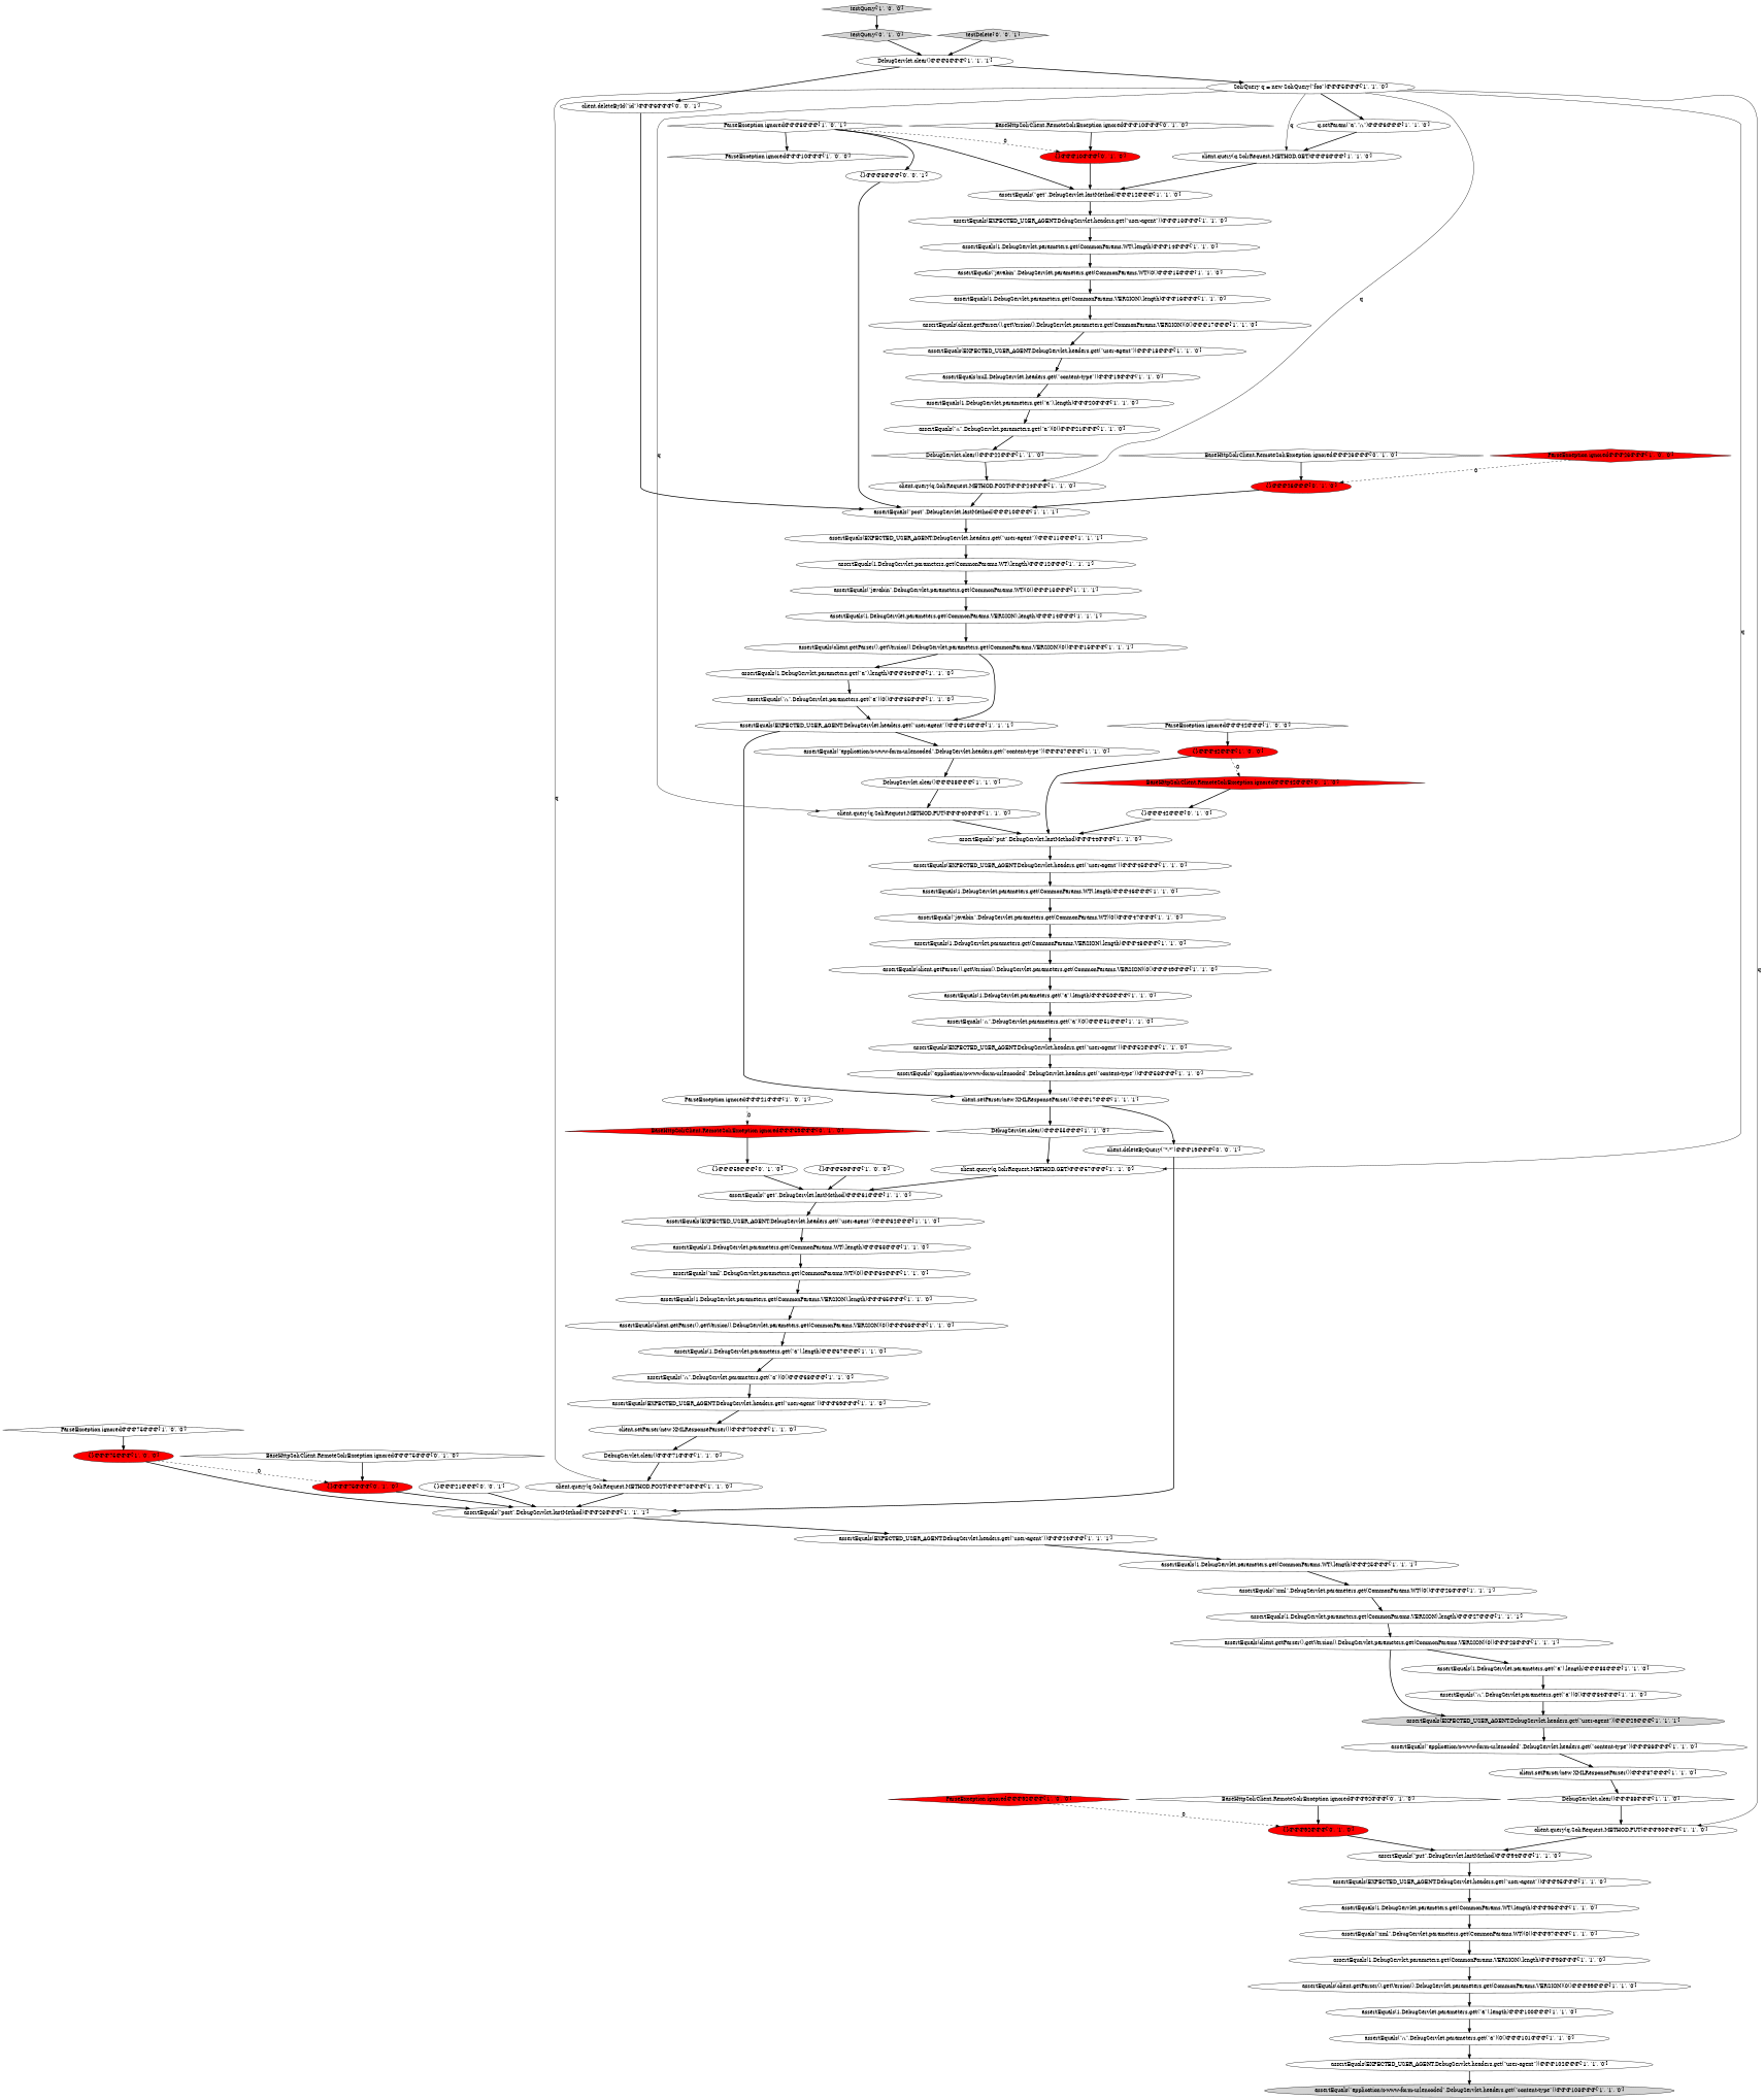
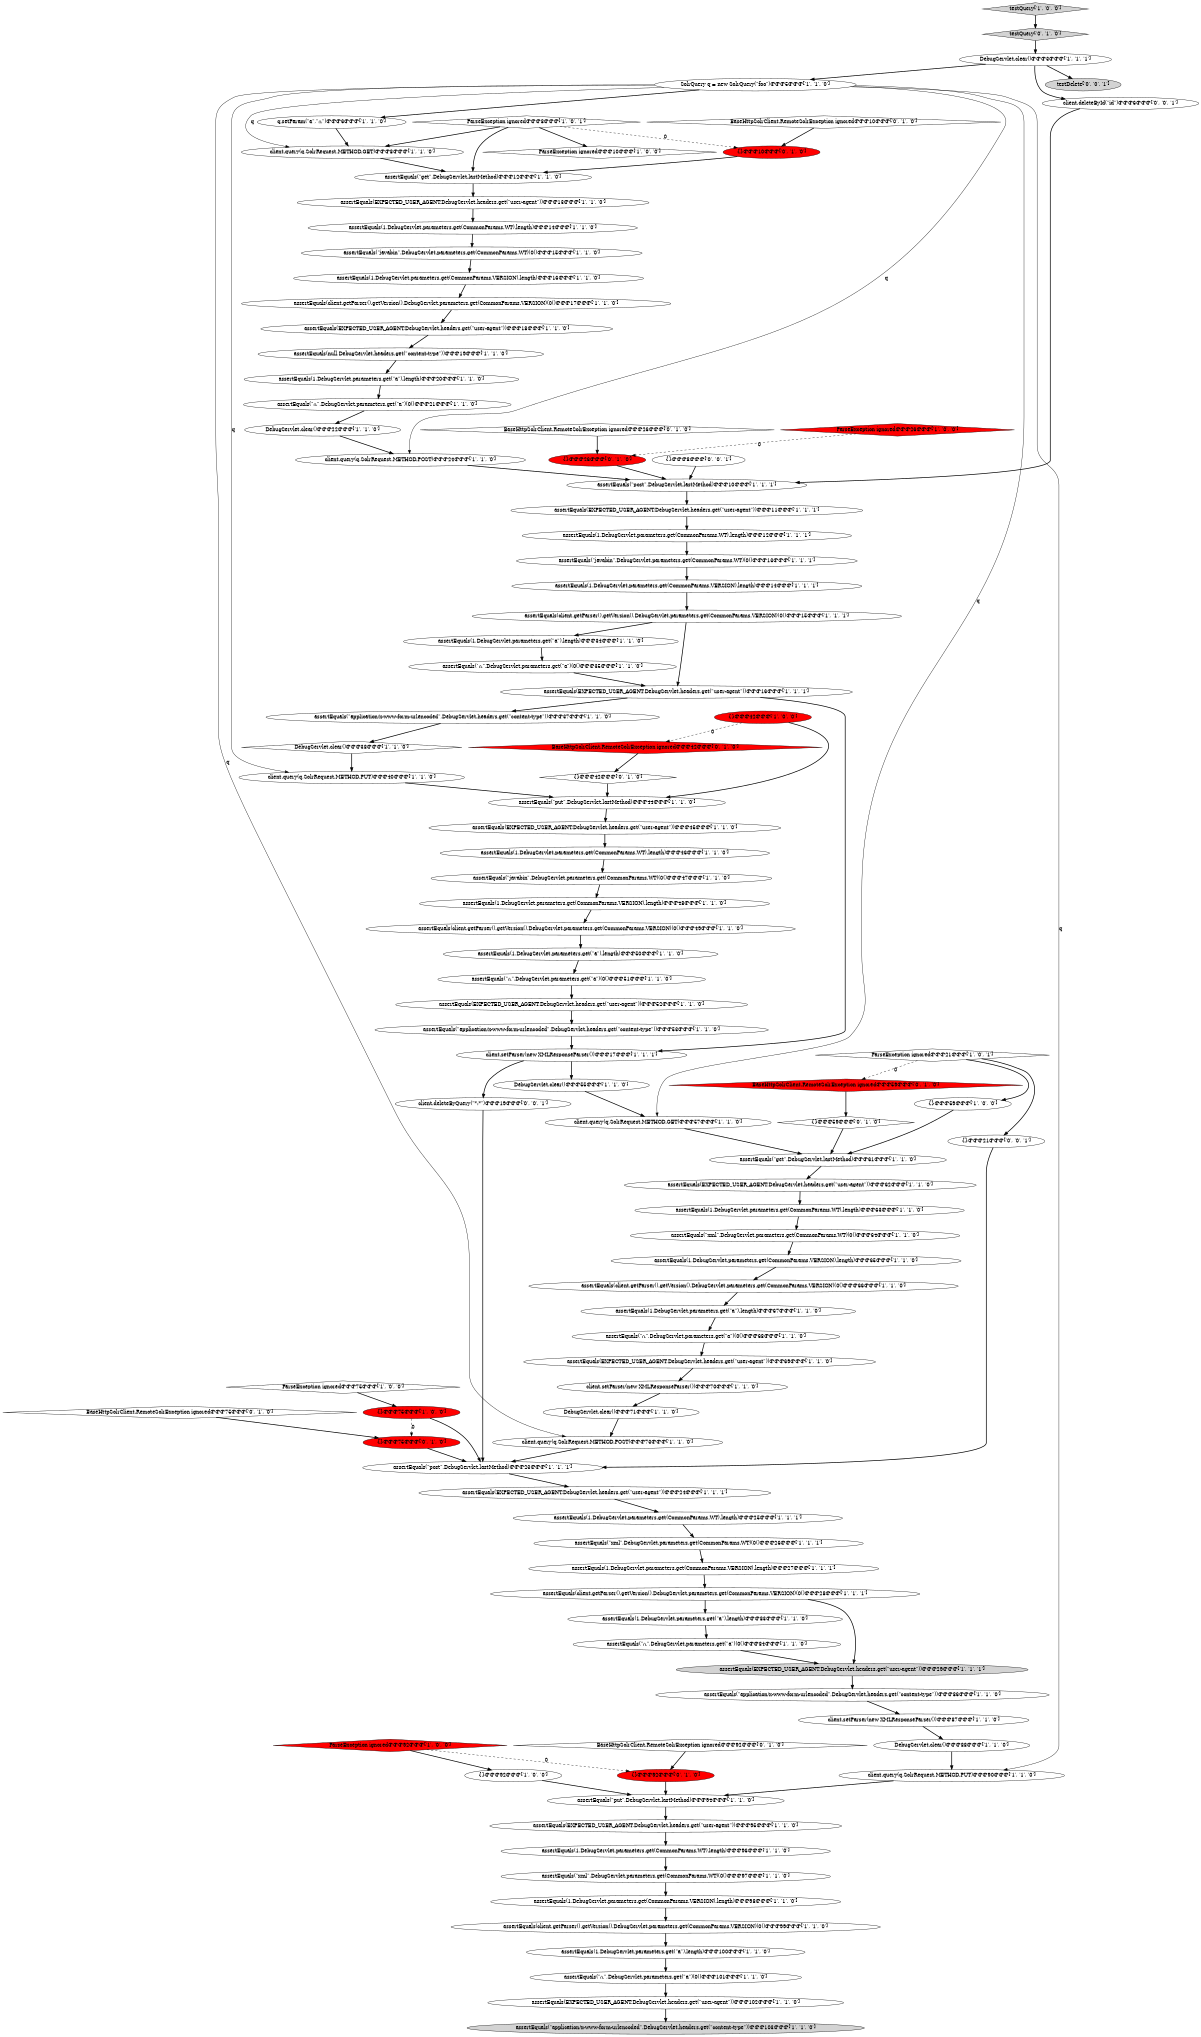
  digraph {
    node [fillcolor=white shape=ellipse style=filled]
    edge [style=bold]
    n1 [label="assertEquals(\"ሴ\",DebugServlet.parameters.get(\"a\")(0()@@@21@@@['1', '1', '0']"]
-   n2 [label="DebugServlet.clear()@@@22@@@['1', '1', '0']" shape=diamond]
+   n2 [label="DebugServlet.clear()@@@22@@@['1', '1', '0']"]
    n3 [label="client.query(q,SolrRequest.METHOD.POST)@@@24@@@['1', '1', '0']"]
    n4 [label="assertEquals(\"put\",DebugServlet.lastMethod)@@@44@@@['1', '1', '0']"]
    n5 [label="assertEquals(EXPECTED_USER_AGENT,DebugServlet.headers.get(\"user-agent\"))@@@45@@@['1', '1', '0']"]
    n6 [label="assertEquals(1,DebugServlet.parameters.get(CommonParams.WT).length)@@@46@@@['1', '1', '0']"]
    n7 [label="assertEquals(\"xml\",DebugServlet.parameters.get(CommonParams.WT)(0()@@@64@@@['1', '1', '0']"]
    n8 [label="assertEquals(1,DebugServlet.parameters.get(CommonParams.VERSION).length)@@@65@@@['1', '1', '0']"]
    n9 [label="assertEquals(client.getParser().getVersion(),DebugServlet.parameters.get(CommonParams.VERSION)(0()@@@66@@@['1', '1', '0']"]
    n10 [label="assertEquals(\"get\",DebugServlet.lastMethod)@@@12@@@['1', '1', '0']"]
    n11 [label="assertEquals(EXPECTED_USER_AGENT,DebugServlet.headers.get(\"user-agent\"))@@@13@@@['1', '1', '0']"]
    n12 [label="assertEquals(1,DebugServlet.parameters.get(CommonParams.WT).length)@@@14@@@['1', '1', '0']"]
    n13 [label="assertEquals(1,DebugServlet.parameters.get(CommonParams.VERSION).length)@@@16@@@['1', '1', '0']"]
    n14 [label="assertEquals(client.getParser().getVersion(),DebugServlet.parameters.get(CommonParams.VERSION)(0()@@@17@@@['1', '1', '0']"]
    n15 [label="assertEquals(EXPECTED_USER_AGENT,DebugServlet.headers.get(\"user-agent\"))@@@18@@@['1', '1', '0']"]
    n16 [label="assertEquals(1,DebugServlet.parameters.get(CommonParams.WT).length)@@@12@@@['1', '1', '1']"]
    n17 [label="assertEquals(\"javabin\",DebugServlet.parameters.get(CommonParams.WT)(0()@@@13@@@['1', '1', '1']"]
    n18 [label="assertEquals(1,DebugServlet.parameters.get(CommonParams.VERSION).length)@@@14@@@['1', '1', '1']"]
    n19 [label="assertEquals(EXPECTED_USER_AGENT,DebugServlet.headers.get(\"user-agent\"))@@@95@@@['1', '1', '0']"]
    n20 [label="assertEquals(1,DebugServlet.parameters.get(CommonParams.WT).length)@@@96@@@['1', '1', '0']"]
    n21 [label="assertEquals(\"xml\",DebugServlet.parameters.get(CommonParams.WT)(0()@@@97@@@['1', '1', '0']"]
    n22 [label="assertEquals(client.getParser().getVersion(),DebugServlet.parameters.get(CommonParams.VERSION)(0()@@@49@@@['1', '1', '0']"]
    n23 [label="assertEquals(1,DebugServlet.parameters.get(\"a\").length)@@@50@@@['1', '1', '0']"]
    n24 [label="assertEquals(\"ሴ\",DebugServlet.parameters.get(\"a\")(0()@@@51@@@['1', '1', '0']"]
    n25 [label="assertEquals(EXPECTED_USER_AGENT,DebugServlet.headers.get(\"user-agent\"))@@@11@@@['1', '1', '1']"]
    n26 [label="assertEquals(\"put\",DebugServlet.lastMethod)@@@94@@@['1', '1', '0']"]
    n27 [label="assertEquals(client.getParser().getVersion(),DebugServlet.parameters.get(CommonParams.VERSION)(0()@@@99@@@['1', '1', '0']"]
    n28 [label="assertEquals(1,DebugServlet.parameters.get(\"a\").length)@@@100@@@['1', '1', '0']"]
    n29 [label="assertEquals(\"ሴ\",DebugServlet.parameters.get(\"a\")(0()@@@101@@@['1', '1', '0']"]
    n30 [fillcolor=red label="{}@@@75@@@['0', '1', '0']"]
    n31 [label="assertEquals(\"post\",DebugServlet.lastMethod)@@@23@@@['1', '1', '1']"]
    n32 [label="assertEquals(EXPECTED_USER_AGENT,DebugServlet.headers.get(\"user-agent\"))@@@24@@@['1', '1', '1']"]
    n33 [label="assertEquals(EXPECTED_USER_AGENT,DebugServlet.headers.get(\"user-agent\"))@@@52@@@['1', '1', '0']"]
    n34 [label="assertEquals(1,DebugServlet.parameters.get(CommonParams.WT).length)@@@63@@@['1', '1', '0']"]
    n35 [label="assertEquals(1,DebugServlet.parameters.get(CommonParams.VERSION).length)@@@27@@@['1', '1', '1']"]
    n36 [label="assertEquals(client.getParser().getVersion(),DebugServlet.parameters.get(CommonParams.VERSION)(0()@@@28@@@['1', '1', '1']"]
    n37 [label="assertEquals(1,DebugServlet.parameters.get(\"a\").length)@@@83@@@['1', '1', '0']"]
    n38 [fillcolor=lightgray label="assertEquals(EXPECTED_USER_AGENT,DebugServlet.headers.get(\"user-agent\"))@@@29@@@['1', '1', '1']"]
+   n39 [label="{}@@@92@@@['1', '0', '0']"]
    n40 [fillcolor=lightgray label="testQuery['0', '1', '0']" shape=diamond]
    n41 [label="DebugServlet.clear()@@@3@@@['1', '1', '1']"]
    n42 [label="SolrQuery q = new SolrQuery(\"foo\")@@@5@@@['1', '1', '0']"]
    n43 [label="client.deleteById(\"id\")@@@6@@@['0', '0', '1']"]
    n44 [label="client.query(q,SolrRequest.METHOD.PUT)@@@90@@@['1', '1', '0']"]
    n45 [label="assertEquals(\"application/x-www-form-urlencoded\",DebugServlet.headers.get(\"content-type\"))@@@53@@@['1', '1', '0']"]
    n46 [label="client.setParser(new XMLResponseParser())@@@17@@@['1', '1', '1']"]
-   n47 [label="DebugServlet.clear()@@@55@@@['1', '1', '0']" shape=diamond]
+   n47 [label="DebugServlet.clear()@@@55@@@['1', '1', '0']"]
    n48 [label="client.deleteByQuery(\"*:*\")@@@19@@@['0', '0', '1']"]
    n49 [label="assertEquals(client.getParser().getVersion(),DebugServlet.parameters.get(CommonParams.VERSION)(0()@@@15@@@['1', '1', '1']"]
    n50 [label="assertEquals(EXPECTED_USER_AGENT,DebugServlet.headers.get(\"user-agent\"))@@@16@@@['1', '1', '1']"]
    n51 [label="assertEquals(1,DebugServlet.parameters.get(\"a\").length)@@@34@@@['1', '1', '0']"]
    n52 [label="assertEquals(\"application/x-www-form-urlencoded\",DebugServlet.headers.get(\"content-type\"))@@@37@@@['1', '1', '0']"]
    n53 [label="assertEquals(\"ሴ\",DebugServlet.parameters.get(\"a\")(0()@@@35@@@['1', '1', '0']"]
    n54 [label="client.query(q,SolrRequest.METHOD.POST)@@@73@@@['1', '1', '0']"]
    n55 [label="client.query(q,SolrRequest.METHOD.GET)@@@8@@@['1', '1', '0']"]
    n56 [label="client.query(q,SolrRequest.METHOD.GET)@@@57@@@['1', '1', '0']"]
    n57 [label="q.setParam(\"a\",\"ሴ\")@@@6@@@['1', '1', '0']"]
    n58 [label="client.query(q,SolrRequest.METHOD.PUT)@@@40@@@['1', '1', '0']"]
    n59 [label="assertEquals(\"get\",DebugServlet.lastMethod)@@@61@@@['1', '1', '0']"]
    n60 [label="assertEquals(\"post\",DebugServlet.lastMethod)@@@10@@@['1', '1', '1']"]
    n61 [label="assertEquals(\"javabin\",DebugServlet.parameters.get(CommonParams.WT)(0()@@@47@@@['1', '1', '0']"]
    n62 [label="assertEquals(1,DebugServlet.parameters.get(CommonParams.VERSION).length)@@@48@@@['1', '1', '0']"]
    n63 [label="assertEquals(\"application/x-www-form-urlencoded\",DebugServlet.headers.get(\"content-type\"))@@@86@@@['1', '1', '0']"]
    n64 [label="client.setParser(new XMLResponseParser())@@@87@@@['1', '1', '0']"]
-   n65 [label="DebugServlet.clear()@@@88@@@['1', '1', '0']" shape=diamond]
+   n65 [label="DebugServlet.clear()@@@88@@@['1', '1', '0']"]
    n66 [fillcolor=red label="{}@@@75@@@['1', '0', '0']"]
-   n67 [label="DebugServlet.clear()@@@38@@@['1', '1', '0']"]
-   n68 [label="ParseException ignored@@@21@@@['1', '0', '1']"]
+   n67 [label="DebugServlet.clear()@@@38@@@['1', '1', '0']" shape=diamond]
+   n68 [label="ParseException ignored@@@21@@@['1', '0', '1']" shape=diamond]
    n69 [fillcolor=red label="BaseHttpSolrClient.RemoteSolrException ignored@@@59@@@['0', '1', '0']" shape=diamond]
    n70 [label="{}@@@59@@@['1', '0', '0']"]
    n71 [label="{}@@@21@@@['0', '0', '1']"]
-   n72 [label="{}@@@59@@@['0', '1', '0']"]
+   n72 [label="{}@@@59@@@['0', '1', '0']" shape=diamond]
    n73 [label="assertEquals(EXPECTED_USER_AGENT,DebugServlet.headers.get(\"user-agent\"))@@@62@@@['1', '1', '0']"]
    n74 [fillcolor=red label="{}@@@42@@@['1', '0', '0']"]
    n75 [fillcolor=red label="BaseHttpSolrClient.RemoteSolrException ignored@@@42@@@['0', '1', '0']" shape=diamond]
-   n76 [label="{}@@@42@@@['0', '1', '0']"]
+   n76 [label="{}@@@42@@@['0', '1', '0']" shape=diamond]
    n77 [label="client.setParser(new XMLResponseParser())@@@70@@@['1', '1', '0']"]
    n78 [label="DebugServlet.clear()@@@71@@@['1', '1', '0']"]
    n79 [label="BaseHttpSolrClient.RemoteSolrException ignored@@@26@@@['0', '1', '0']" shape=diamond]
    n80 [fillcolor=red label="{}@@@26@@@['0', '1', '0']"]
    n81 [label="BaseHttpSolrClient.RemoteSolrException ignored@@@75@@@['0', '1', '0']" shape=diamond]
    n82 [label="assertEquals(\"ሴ\",DebugServlet.parameters.get(\"a\")(0()@@@84@@@['1', '1', '0']"]
    n83 [label="assertEquals(EXPECTED_USER_AGENT,DebugServlet.headers.get(\"user-agent\"))@@@102@@@['1', '1', '0']"]
    n84 [fillcolor=lightgray label="assertEquals(\"application/x-www-form-urlencoded\",DebugServlet.headers.get(\"content-type\"))@@@103@@@['1', '1', '0']"]
    n85 [label="assertEquals(1,DebugServlet.parameters.get(CommonParams.VERSION).length)@@@98@@@['1', '1', '0']"]
    n86 [label="assertEquals(null,DebugServlet.headers.get(\"content-type\"))@@@19@@@['1', '1', '0']"]
    n87 [label="assertEquals(1,DebugServlet.parameters.get(\"a\").length)@@@20@@@['1', '1', '0']"]
    n88 [fillcolor=red label="{}@@@92@@@['0', '1', '0']"]
    n89 [label="assertEquals(1,DebugServlet.parameters.get(CommonParams.WT).length)@@@25@@@['1', '1', '1']"]
    n90 [label="assertEquals(\"xml\",DebugServlet.parameters.get(CommonParams.WT)(0()@@@26@@@['1', '1', '1']"]
-   n91 [fillcolor=lightgray label="testDelete['0', '0', '1']" shape=diamond]
+   n91 [fillcolor=lightgray label="testDelete['0', '0', '1']"]
    n92 [label="assertEquals(1,DebugServlet.parameters.get(\"a\").length)@@@67@@@['1', '1', '0']"]
    n93 [label="assertEquals(\"ሴ\",DebugServlet.parameters.get(\"a\")(0()@@@68@@@['1', '1', '0']"]
    n94 [label="assertEquals(EXPECTED_USER_AGENT,DebugServlet.headers.get(\"user-agent\"))@@@69@@@['1', '1', '0']"]
    n95 [fillcolor=red label="ParseException ignored@@@92@@@['1', '0', '0']" shape=diamond]
    n96 [label="BaseHttpSolrClient.RemoteSolrException ignored@@@10@@@['0', '1', '0']" shape=diamond]
    n97 [fillcolor=red label="{}@@@10@@@['0', '1', '0']"]
-   n98 [label="ParseException ignored@@@42@@@['1', '0', '0']" shape=diamond]
    n99 [label="ParseException ignored@@@75@@@['1', '0', '0']" shape=diamond]
    n100 [label="ParseException ignored@@@8@@@['1', '0', '1']" shape=diamond]
    n101 [label="{}@@@8@@@['0', '0', '1']"]
    n102 [label="ParseException ignored@@@10@@@['1', '0', '0']" shape=diamond]
    n103 [label="assertEquals(\"javabin\",DebugServlet.parameters.get(CommonParams.WT)(0()@@@15@@@['1', '1', '0']"]
    n104 [label="BaseHttpSolrClient.RemoteSolrException ignored@@@92@@@['0', '1', '0']" shape=diamond]
    n105 [fillcolor=red label="ParseException ignored@@@26@@@['1', '0', '0']" shape=diamond]
    n106 [fillcolor=lightgray label="testQuery['1', '0', '0']" shape=diamond]
    n1 -> n2
    n2 -> n3
    n3 -> n60
    n4 -> n5
    n5 -> n6
    n6 -> n61
    n7 -> n8
    n8 -> n9
    n9 -> n92
    n10 -> n11
    n11 -> n12
    n12 -> n103
    n13 -> n14
    n14 -> n15
    n15 -> n86
    n16 -> n17
    n17 -> n18
    n18 -> n49
    n19 -> n20
    n20 -> n21
    n21 -> n85
    n22 -> n23
    n23 -> n24
    n24 -> n33
    n25 -> n16
    n26 -> n19
    n27 -> n28
    n28 -> n29
    n29 -> n83
    n30 -> n31
    n31 -> n32
    n32 -> n89
    n33 -> n45
    n34 -> n7
    n35 -> n36
    n36 -> n37
    n36 -> n38
    n37 -> n82
    n38 -> n63
+   n39 -> n26
    n40 -> n41
    n41 -> n42
    n41 -> n43
    n42 -> n3 [label=q style=solid]
    n42 -> n44 [label=q style=solid]
    n42 -> n54 [label=q style=solid]
    n42 -> n55 [label=q style=solid]
    n42 -> n56 [label=q style=solid]
    n42 -> n57
    n42 -> n58 [label=q style=solid]
    n43 -> n60
    n44 -> n26
    n45 -> n46
    n46 -> n47
    n46 -> n48
    n47 -> n56
    n48 -> n31
    n49 -> n50
    n49 -> n51
    n50 -> n46
    n50 -> n52
    n51 -> n53
    n52 -> n67
    n53 -> n50
    n54 -> n31
    n55 -> n10
    n56 -> n59
    n57 -> n55
    n58 -> n4
    n59 -> n73
    n60 -> n25
    n61 -> n62
    n62 -> n22
    n63 -> n64
    n64 -> n65
    n65 -> n44
    n66 -> n30 [label=0 style=dashed]
    n66 -> n31
    n67 -> n58
    n68 -> n69 [label=0 style=dashed]
+   n68 -> n70
+   n68 -> n71
    n69 -> n72
    n70 -> n59
    n71 -> n31
    n72 -> n59
    n73 -> n34
    n74 -> n4
    n74 -> n75 [label=0 style=dashed]
    n75 -> n76
    n76 -> n4
    n77 -> n78
    n78 -> n54
    n79 -> n80
    n80 -> n60
    n81 -> n30
    n82 -> n38
    n83 -> n84
    n85 -> n27
    n86 -> n87
    n87 -> n1
    n88 -> n26
    n89 -> n90
    n90 -> n35
-   n91 -> n41
+   n41 -> n91
    n92 -> n93
    n93 -> n94
    n94 -> n77
+   n95 -> n39
    n95 -> n88 [label=0 style=dashed]
    n96 -> n97
    n97 -> n10
-   n98 -> n74
    n99 -> n66
    n100 -> n10
    n100 -> n97 [label=0 style=dashed]
-   n100 -> n101
+   n100 -> n55
    n100 -> n102
    n101 -> n60
    n103 -> n13
    n104 -> n88
    n105 -> n80 [label=0 style=dashed]
    n106 -> n40
  }
